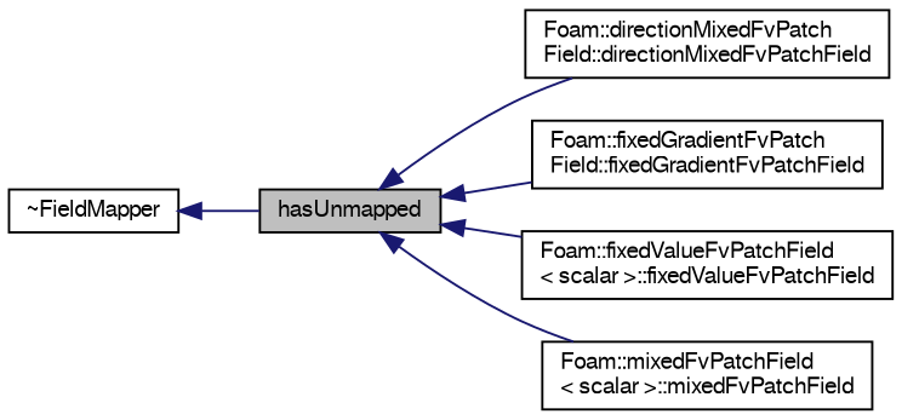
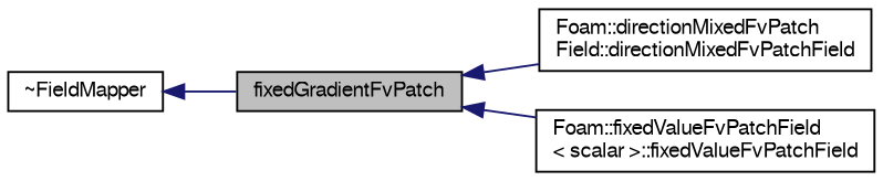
  digraph {
    rankdir=LR
    node [color=black fontname=FreeSans fontsize=10 shape=record]
    edge [color=midnightblue dir=back fontname=FreeSans fontsize=10 labelfontname=FreeSans labelfontsize=10 style=solid]
-   n1 [fillcolor=grey75 fontcolor=black height=0.2 label=hasUnmapped style=filled width=0.4]
+   n1 [fillcolor=grey75 fontcolor=black height=0.2 label=fixedGradientFvPatch style=filled width=0.4]
    n2 [height=0.2 label="Foam::directionMixedFvPatch\lField::directionMixedFvPatchField" width=0.4]
-   n3 [height=0.2 label="Foam::fixedGradientFvPatch\lField::fixedGradientFvPatchField" width=0.4]
    n4 [height=0.2 label="Foam::fixedValueFvPatchField\l\< scalar \>::fixedValueFvPatchField" width=0.4]
-   n5 [height=0.2 label="Foam::mixedFvPatchField\l\< scalar \>::mixedFvPatchField" width=0.4]
    n6 [height=0.2 label="~FieldMapper" width=0.4]
    n1 -> n2
-   n1 -> n3
    n1 -> n4
-   n1 -> n5
    n6 -> n1
  }
